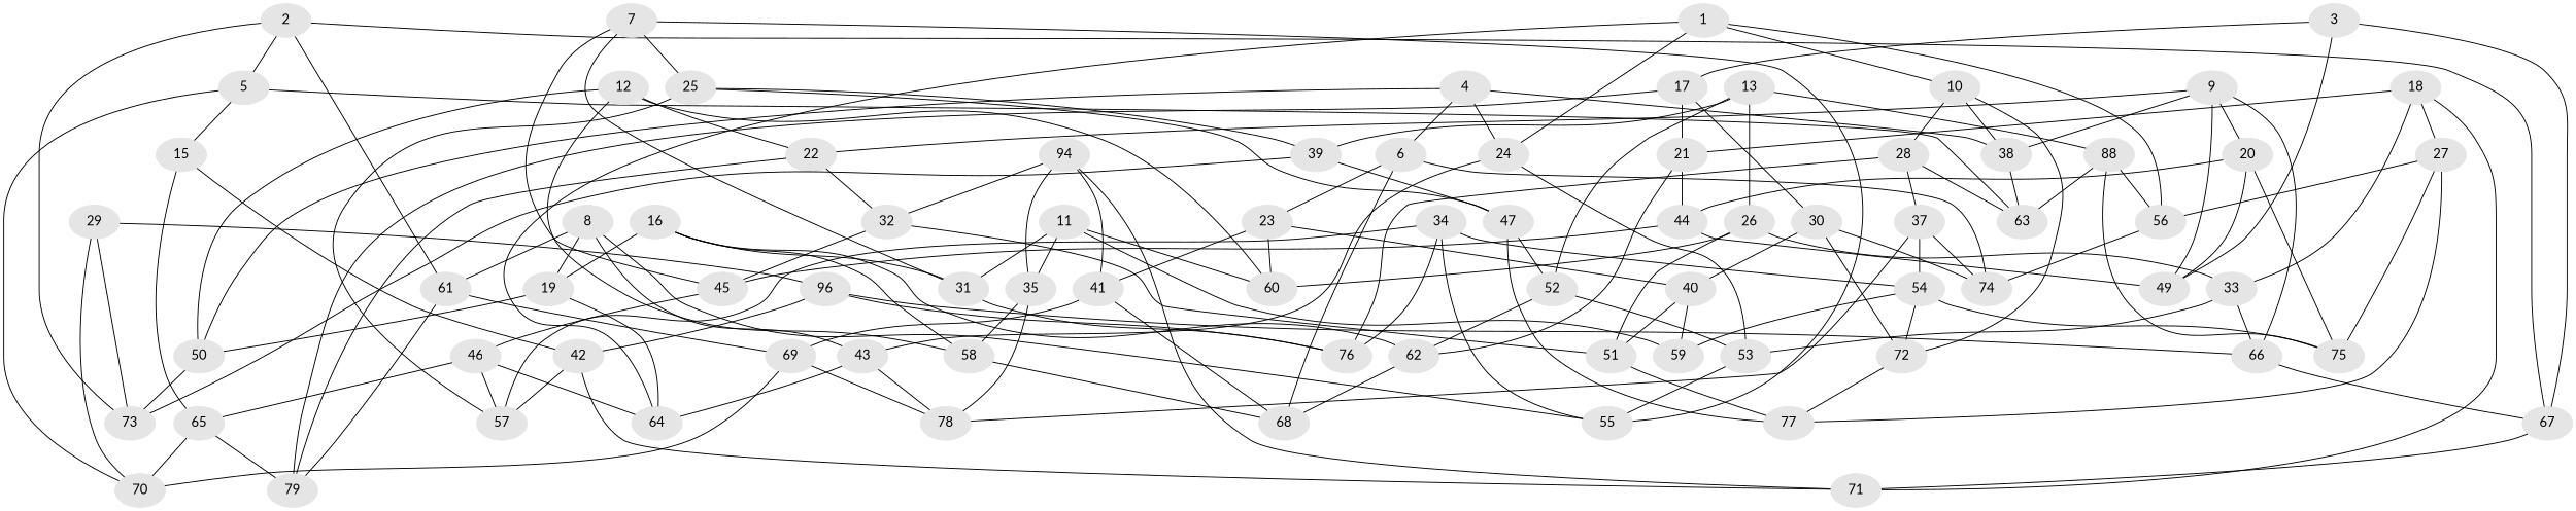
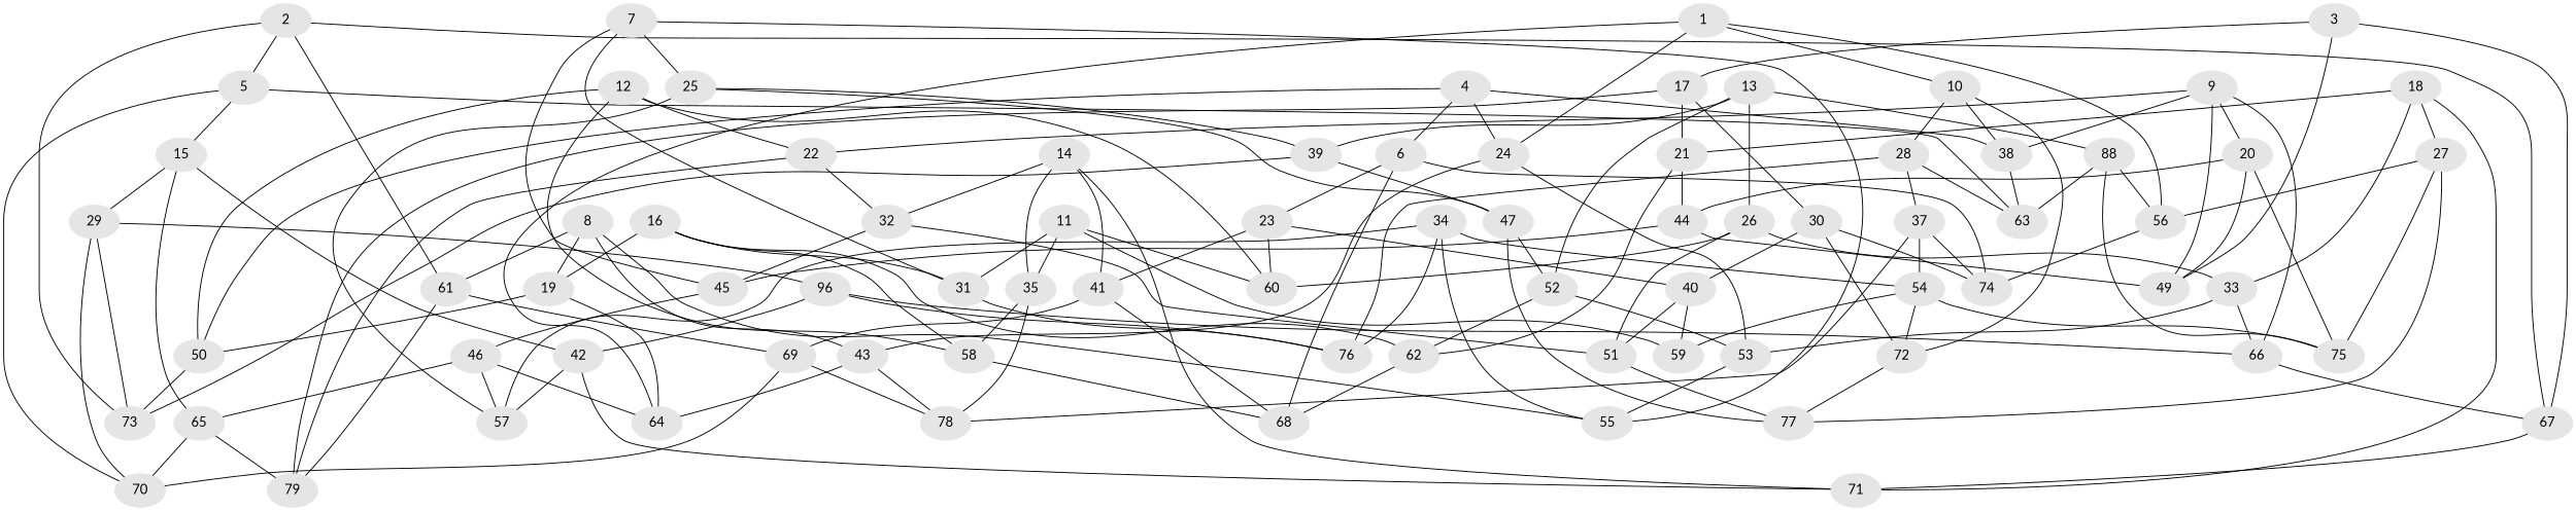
  graph {
    fontname=Lato
    node [color=gray90 fontname=Lato style=filled]
    edge [fontname=Lato]
    1
    10
    24
    56
    64
    38
    28
    72
    43
    53
    74
    2
    5
    61
    67
    73
    15
    63
    70
    79
    69
    71
    3
    17
    49
    21
    30
    22
    32
    4
    6
    50
    23
    68
    29
    42
    65
    60
    41
    40
    7
    25
    31
    45
    55
    39
    47
    57
    76
    46
    8
    19
    78
    9
    20
    66
    44
    75
    37
    77
    11
    35
    59
    58
    12
    13
    26
    n68 [label=88]
    52
    33
    51
    62
-   14 [label=94]
+   14
    n74 [label=96]
    16
    18
    27
    54
    34
    1 -- 10
    1 -- 24
    1 -- 56
    1 -- 64
    10 -- 38
    10 -- 28
    10 -- 72
    24 -- 43
    24 -- 53
    56 -- 74
    38 -- 63
    28 -- 63
    28 -- 76
    28 -- 37
    72 -- 77
    43 -- 64
    43 -- 78
    53 -- 55
    2 -- 5
    2 -- 61
    2 -- 67
    2 -- 73
    5 -- 15
    5 -- 63
    5 -- 70
    61 -- 79
    61 -- 69
    67 -- 71
+   15 -- 29
    15 -- 42
    15 -- 65
    69 -- 70
    69 -- 78
    3 -- 67
    3 -- 17
    3 -- 49
    17 -- 79
    17 -- 21
    17 -- 30
    21 -- 44
    21 -- 62
    30 -- 72
    30 -- 74
    30 -- 40
    22 -- 79
    22 -- 32
    32 -- 45
    32 -- 51
    4 -- 24
    4 -- 38
    4 -- 6
    4 -- 50
    6 -- 74
    6 -- 23
    6 -- 68
    50 -- 73
    23 -- 60
    23 -- 41
    23 -- 40
    29 -- 73
    29 -- 70
    29 -- n74
    42 -- 71
    42 -- 57
    65 -- 70
    65 -- 79
    41 -- 69
    41 -- 68
    40 -- 59
    40 -- 51
    7 -- 25
    7 -- 31
    7 -- 45
    7 -- 55
    25 -- 39
    25 -- 47
    25 -- 57
    31 -- 76
    45 -- 46
    39 -- 73
    39 -- 47
    47 -- 77
    47 -- 52
    46 -- 64
    46 -- 65
    46 -- 57
    8 -- 43
    8 -- 61
    8 -- 55
    8 -- 19
    19 -- 64
    19 -- 50
    9 -- 38
    9 -- 49
    9 -- 22
    9 -- 20
    9 -- 66
    20 -- 49
    20 -- 44
    20 -- 75
    66 -- 67
    44 -- 49
    44 -- 45
    37 -- 74
    37 -- 78
    37 -- 54
    11 -- 60
    11 -- 31
    11 -- 35
    11 -- 59
    35 -- 78
    35 -- 58
    58 -- 68
    12 -- 22
    12 -- 50
    12 -- 60
    12 -- 58
    13 -- 39
    13 -- 26
    13 -- n68
    13 -- 52
    26 -- 60
    26 -- 33
    26 -- 51
    n68 -- 56
    n68 -- 63
    n68 -- 75
    52 -- 53
    52 -- 62
    33 -- 53
    33 -- 66
    51 -- 77
    62 -- 68
    14 -- 71
    14 -- 32
    14 -- 41
    14 -- 35
    n74 -- 42
    n74 -- 76
    n74 -- 66
    16 -- 31
    16 -- 19
    16 -- 58
    16 -- 62
    18 -- 71
    18 -- 21
    18 -- 33
    18 -- 27
    27 -- 56
    27 -- 75
    27 -- 77
    54 -- 72
    54 -- 75
    54 -- 59
    34 -- 55
    34 -- 57
    34 -- 76
    34 -- 54
  }
